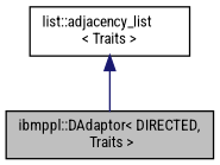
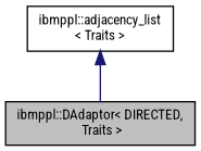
  digraph {
    fontname="Roboto Condensed"
    node [color=black fontname="Roboto Condensed" fontsize=10 shape=record style=filled]
    n1 [fillcolor=grey75 fontcolor=black height=0.2 label="ibmppl::DAdaptor\< DIRECTED,\l Traits \>" width=0.4]
-   n2 [fillcolor=white height=0.2 label="list::adjacency_list\l\< Traits \>" width=0.4]
+   n2 [fillcolor=white height=0.2 label="ibmppl::adjacency_list\l\< Traits \>" width=0.4]
    n2 -> n1 [color=midnightblue dir=back fontname="Roboto Condensed" fontsize=10 labelfontname=Helvetica labelfontsize=10 style=solid]
  }
